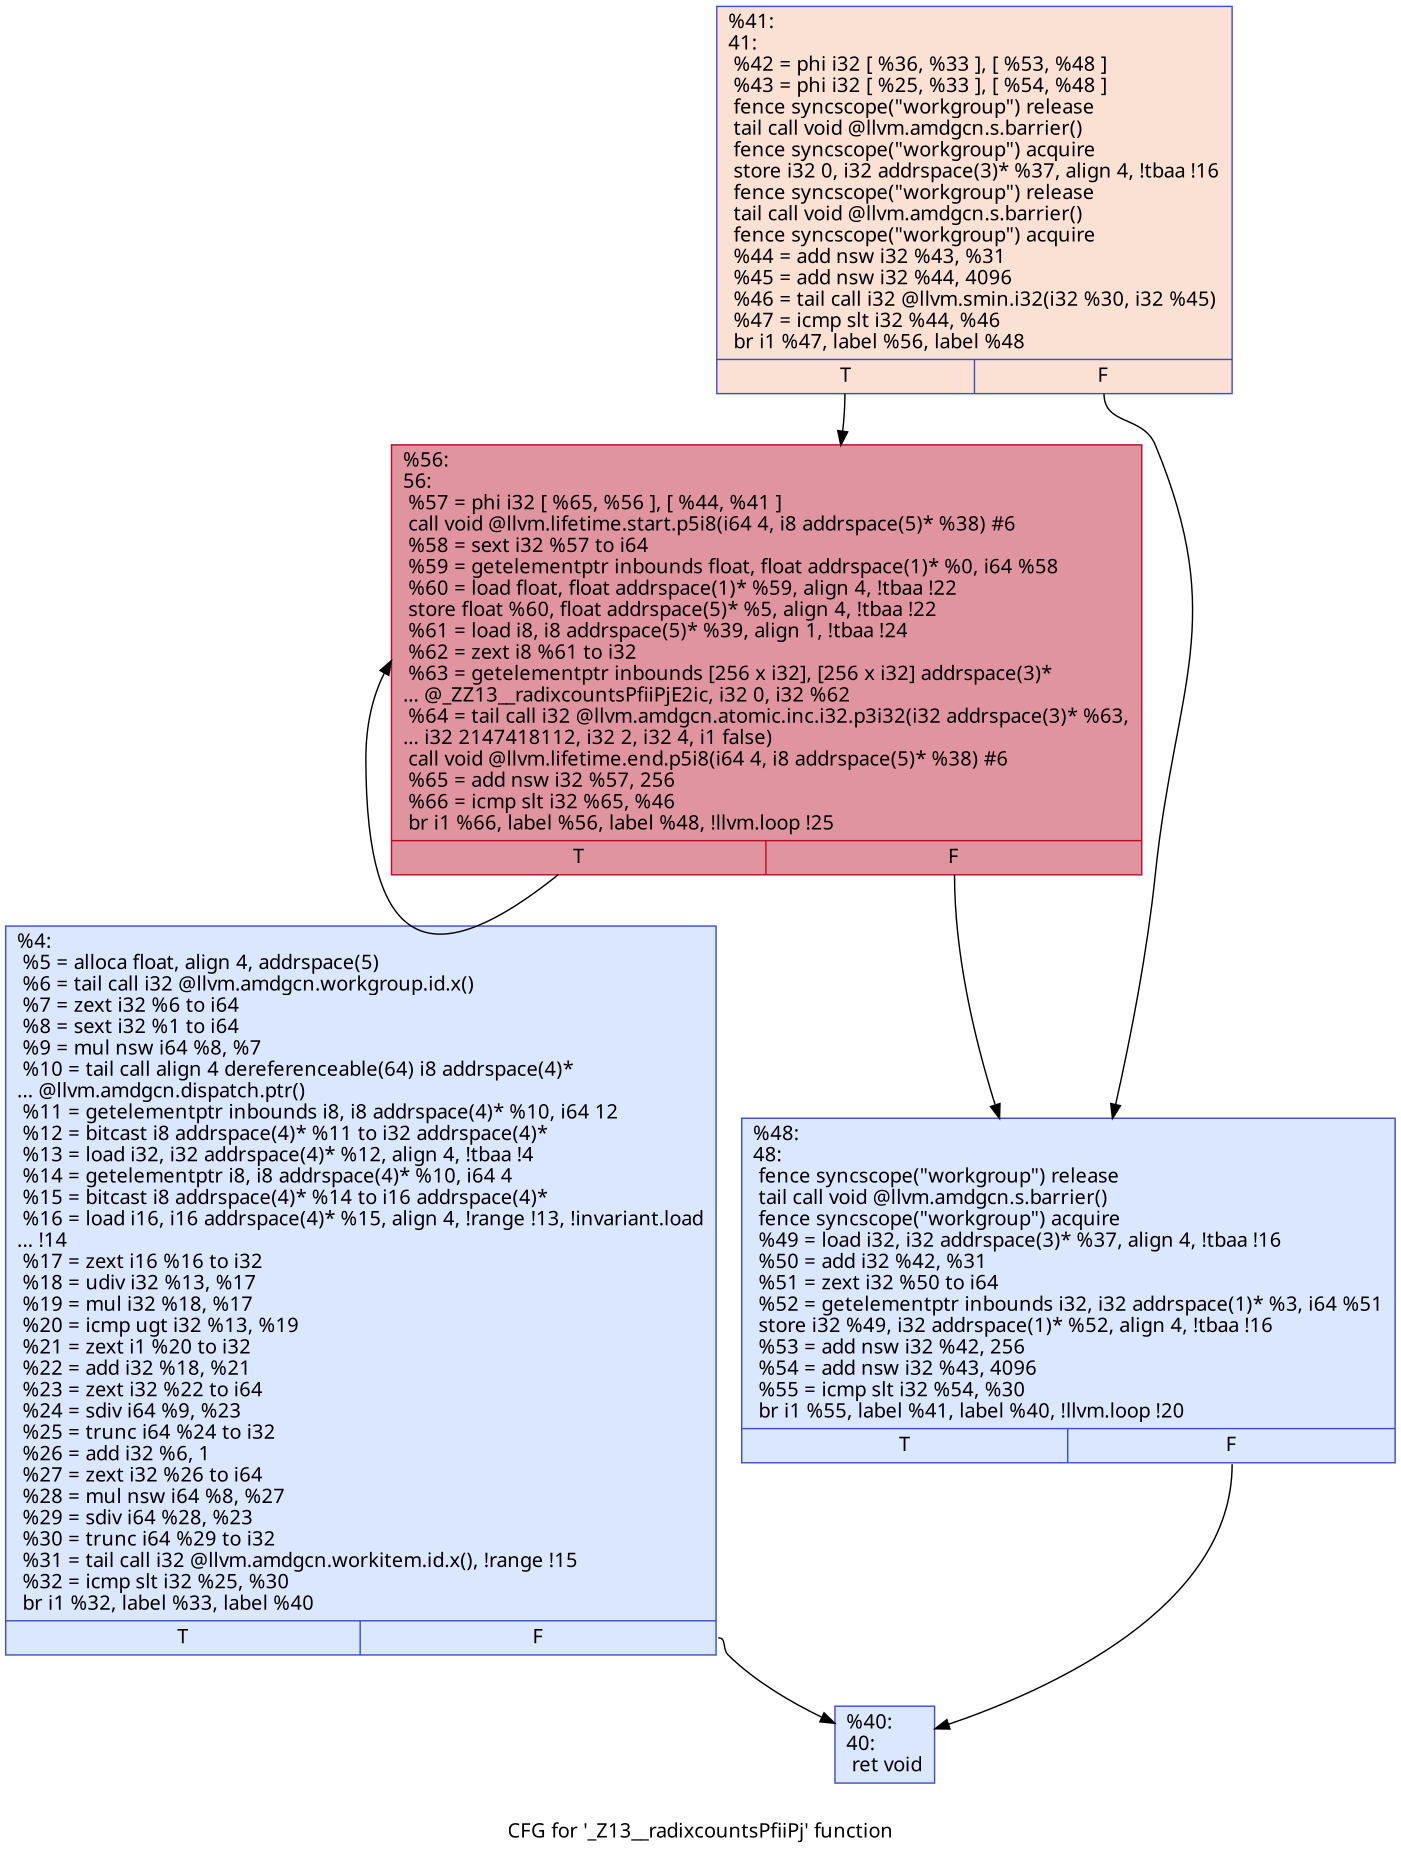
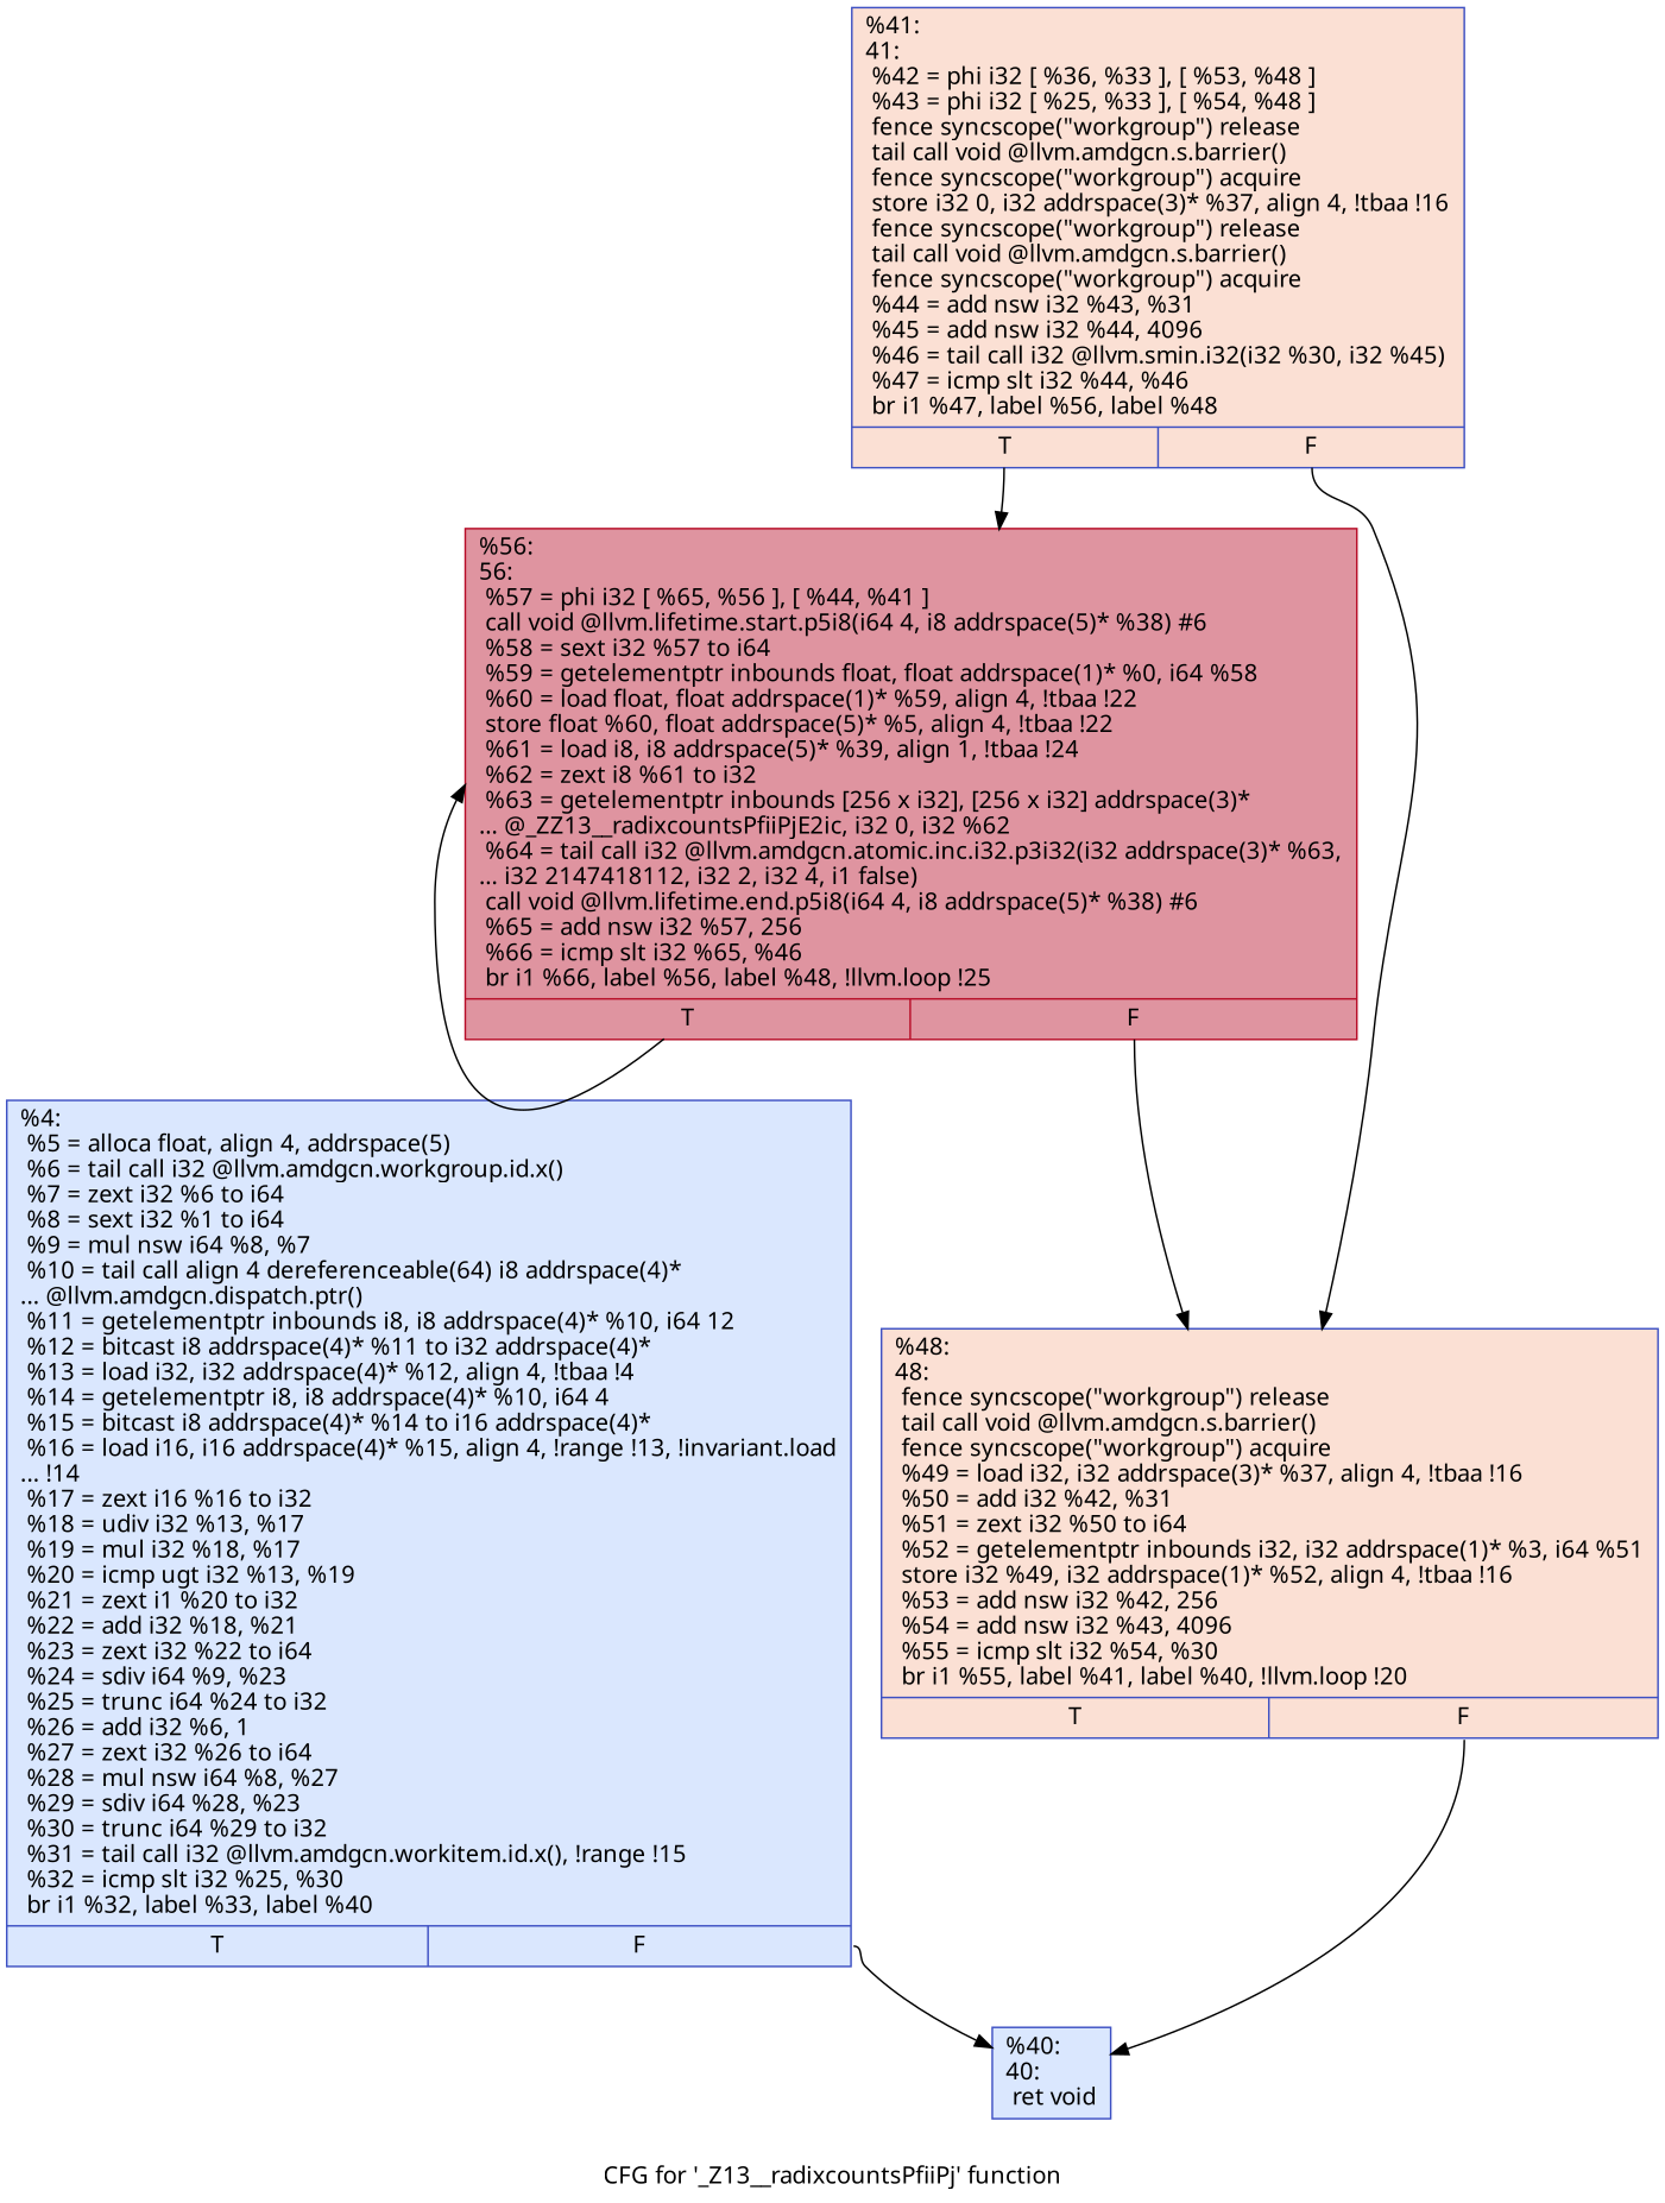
  digraph {
    fontname="Noto Sans"
    label="CFG for '_Z13__radixcountsPfiiPj' function"
    node [color="#3d50c3ff" fillcolor="#abc8fd70" fontname="Noto Sans" shape=record style=filled]
    edge [fontname="Noto Sans" tailport=s1]
    n1 [label="{%4:\l  %5 = alloca float, align 4, addrspace(5)\l  %6 = tail call i32 @llvm.amdgcn.workgroup.id.x()\l  %7 = zext i32 %6 to i64\l  %8 = sext i32 %1 to i64\l  %9 = mul nsw i64 %8, %7\l  %10 = tail call align 4 dereferenceable(64) i8 addrspace(4)*\l... @llvm.amdgcn.dispatch.ptr()\l  %11 = getelementptr inbounds i8, i8 addrspace(4)* %10, i64 12\l  %12 = bitcast i8 addrspace(4)* %11 to i32 addrspace(4)*\l  %13 = load i32, i32 addrspace(4)* %12, align 4, !tbaa !4\l  %14 = getelementptr i8, i8 addrspace(4)* %10, i64 4\l  %15 = bitcast i8 addrspace(4)* %14 to i16 addrspace(4)*\l  %16 = load i16, i16 addrspace(4)* %15, align 4, !range !13, !invariant.load\l... !14\l  %17 = zext i16 %16 to i32\l  %18 = udiv i32 %13, %17\l  %19 = mul i32 %18, %17\l  %20 = icmp ugt i32 %13, %19\l  %21 = zext i1 %20 to i32\l  %22 = add i32 %18, %21\l  %23 = zext i32 %22 to i64\l  %24 = sdiv i64 %9, %23\l  %25 = trunc i64 %24 to i32\l  %26 = add i32 %6, 1\l  %27 = zext i32 %26 to i64\l  %28 = mul nsw i64 %8, %27\l  %29 = sdiv i64 %28, %23\l  %30 = trunc i64 %29 to i32\l  %31 = tail call i32 @llvm.amdgcn.workitem.id.x(), !range !15\l  %32 = icmp slt i32 %25, %30\l  br i1 %32, label %33, label %40\l|{<s0>T|<s1>F}}"]
    n2 [label="{%40:\l40:                                               \l  ret void\l}"]
    n3 [fillcolor="#f7b99e70" label="{%41:\l41:                                               \l  %42 = phi i32 [ %36, %33 ], [ %53, %48 ]\l  %43 = phi i32 [ %25, %33 ], [ %54, %48 ]\l  fence syncscope(\"workgroup\") release\l  tail call void @llvm.amdgcn.s.barrier()\l  fence syncscope(\"workgroup\") acquire\l  store i32 0, i32 addrspace(3)* %37, align 4, !tbaa !16\l  fence syncscope(\"workgroup\") release\l  tail call void @llvm.amdgcn.s.barrier()\l  fence syncscope(\"workgroup\") acquire\l  %44 = add nsw i32 %43, %31\l  %45 = add nsw i32 %44, 4096\l  %46 = tail call i32 @llvm.smin.i32(i32 %30, i32 %45)\l  %47 = icmp slt i32 %44, %46\l  br i1 %47, label %56, label %48\l|{<s0>T|<s1>F}}"]
    n4 [color="#b70d28ff" fillcolor="#b70d2870" label="{%56:\l56:                                               \l  %57 = phi i32 [ %65, %56 ], [ %44, %41 ]\l  call void @llvm.lifetime.start.p5i8(i64 4, i8 addrspace(5)* %38) #6\l  %58 = sext i32 %57 to i64\l  %59 = getelementptr inbounds float, float addrspace(1)* %0, i64 %58\l  %60 = load float, float addrspace(1)* %59, align 4, !tbaa !22\l  store float %60, float addrspace(5)* %5, align 4, !tbaa !22\l  %61 = load i8, i8 addrspace(5)* %39, align 1, !tbaa !24\l  %62 = zext i8 %61 to i32\l  %63 = getelementptr inbounds [256 x i32], [256 x i32] addrspace(3)*\l... @_ZZ13__radixcountsPfiiPjE2ic, i32 0, i32 %62\l  %64 = tail call i32 @llvm.amdgcn.atomic.inc.i32.p3i32(i32 addrspace(3)* %63,\l... i32 2147418112, i32 2, i32 4, i1 false)\l  call void @llvm.lifetime.end.p5i8(i64 4, i8 addrspace(5)* %38) #6\l  %65 = add nsw i32 %57, 256\l  %66 = icmp slt i32 %65, %46\l  br i1 %66, label %56, label %48, !llvm.loop !25\l|{<s0>T|<s1>F}}"]
-   n5 [label="{%48:\l48:                                               \l  fence syncscope(\"workgroup\") release\l  tail call void @llvm.amdgcn.s.barrier()\l  fence syncscope(\"workgroup\") acquire\l  %49 = load i32, i32 addrspace(3)* %37, align 4, !tbaa !16\l  %50 = add i32 %42, %31\l  %51 = zext i32 %50 to i64\l  %52 = getelementptr inbounds i32, i32 addrspace(1)* %3, i64 %51\l  store i32 %49, i32 addrspace(1)* %52, align 4, !tbaa !16\l  %53 = add nsw i32 %42, 256\l  %54 = add nsw i32 %43, 4096\l  %55 = icmp slt i32 %54, %30\l  br i1 %55, label %41, label %40, !llvm.loop !20\l|{<s0>T|<s1>F}}"]
+   n5 [fillcolor="#f7b99e70" label="{%48:\l48:                                               \l  fence syncscope(\"workgroup\") release\l  tail call void @llvm.amdgcn.s.barrier()\l  fence syncscope(\"workgroup\") acquire\l  %49 = load i32, i32 addrspace(3)* %37, align 4, !tbaa !16\l  %50 = add i32 %42, %31\l  %51 = zext i32 %50 to i64\l  %52 = getelementptr inbounds i32, i32 addrspace(1)* %3, i64 %51\l  store i32 %49, i32 addrspace(1)* %52, align 4, !tbaa !16\l  %53 = add nsw i32 %42, 256\l  %54 = add nsw i32 %43, 4096\l  %55 = icmp slt i32 %54, %30\l  br i1 %55, label %41, label %40, !llvm.loop !20\l|{<s0>T|<s1>F}}"]
    n1 -> n2
    n3 -> n4 [tailport=s0]
    n3 -> n5
    n4 -> n4 [tailport=s0]
    n4 -> n5
    n5 -> n2
  }
